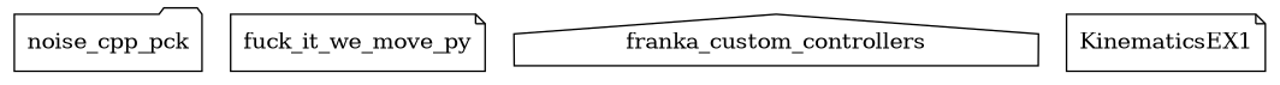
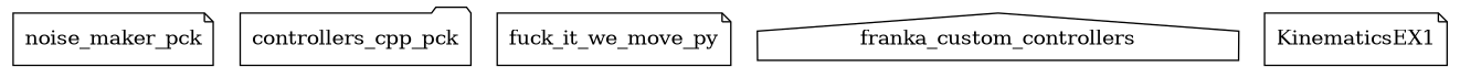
  digraph {
    node [shape=note]
-   noise_cpp_pck [shape=folder]
+   noise_maker_pck
+   noise_cpp_pck [shape=folder label=controllers_cpp_pck]
    fuck_it_we_move_py
    franka_custom_controllers [shape=house]
    KinematicsEX1
  }
